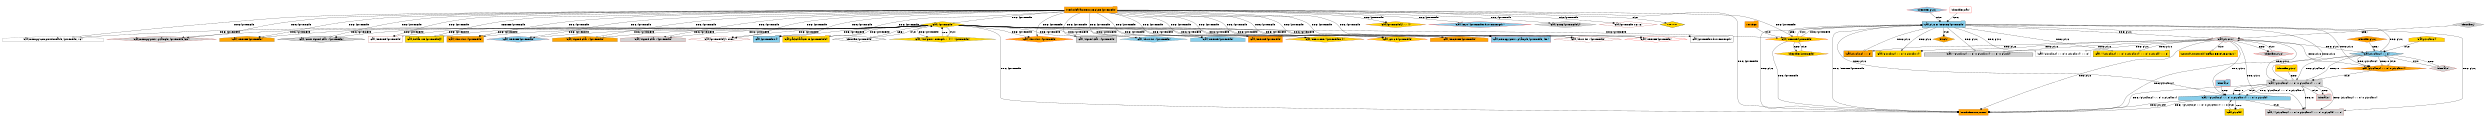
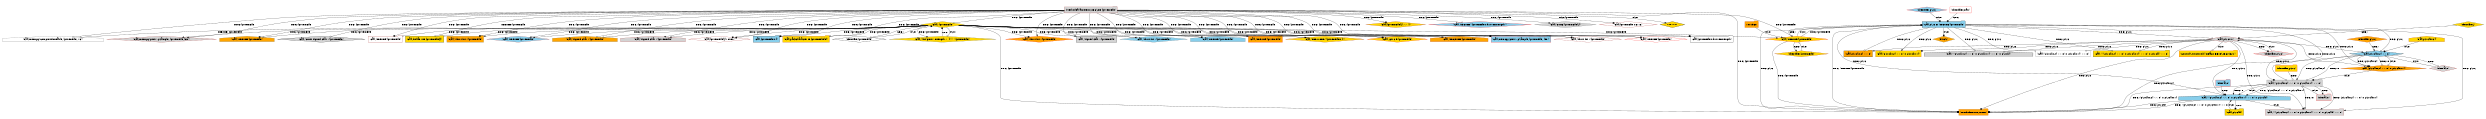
  digraph {
    node [color=brown fillcolor=gold shape=diamond style=filled]
    edge [arrowhead=odot]
    n1 [color=black fillcolor=skyblue label="(Call,(((pSrc[k+2] << 8) + pSrc[k+1]) << 8) + pSrc[k])" shape=house]
    n2 [fillcolor=lightgrey label="(Call,((((pSrc[k+2] << 8) + pSrc[k+1]) << 8) + pSrc[k]) << 8)" shape=folder]
    n3 [fillcolor=orange label="(MethodReturn,UINT)" shape=folder]
    n4 [color=black label="(Call,pSrc[k])" shape=folder]
    n5 [color=gray40 fillcolor=lightgrey label="(Call,((pSrc[k+2] << 8) + pSrc[k+1]) << 8)" shape=folder]
    n6 [color=red fillcolor=lightgrey label="(Literal,8)" shape=folder]
    n7 [color=black fillcolor=skyblue label="(Call,pSrc[k+2] << 8)"]
    n8 [fillcolor=lightgrey label="(Literal,8)"]
    n9 [fillcolor=orange label="(Call,(pSrc[k+2] << 8) + pSrc[k+1])"]
    n10 [fillcolor=lightgrey label="(Call,pSrc++)"]
    n11 [color=red fillcolor=lightgrey label="(Identifier,pSrc)"]
    n12 [label="(Call,(pSrc[j+2] << 8) + pSrc[j+1])" shape=folder]
    n13 [color=black fillcolor=lightgrey label="(Call,(((pSrc[j+2] << 8) + pSrc[j+1]) << 8) + pSrc[j])" shape=house]
    n14 [color=gray40 fillcolor=white label="(Call,((pSrc[j+2] << 8) + pSrc[j+1]) << 8)" shape=folder]
    n15 [color=black label="(Call,((((pSrc[j+2] << 8) + pSrc[j+1]) << 8) + pSrc[j]) << 8)" shape=folder]
    n16 [color=red label="(ControlStructure,if (nFlags == RS_PCM32S))" shape=folder]
    n17 [color=black fillcolor=orange label="(Call,pSrc[j+2] << 8)" shape=folder]
    n18 [color=black fillcolor=skyblue label="(Call,pSrc = (LPBYTE)lpMemFile)" shape=folder]
    n19 [color=red label="(Call,(LPBYTE)lpMemFile)"]
    n20 [color=gray40 fillcolor=orange label="(Block,)"]
    n21 [label="(Identifier,lpMemFile)"]
    n22 [color=gray40 label="(Call,!lpMemFile)"]
    n23 [fillcolor=skyblue label="(Call,(LPBYTE)lpMemFile)"]
    n24 [fillcolor=lightgrey label="(Call,(signed char *)lpMemFile)" shape=house]
    n25 [color=black fillcolor=skyblue label="(Call,lpMemFile+4)" shape=folder]
    n26 [color=red fillcolor=orange label="(Call,(short int *)lpMemFile)"]
    n27 [color=gray40 fillcolor=skyblue label="(Call,(short int *)lpMemFile)"]
    n28 [color=red fillcolor=orange label="(Call,(LPBYTE)lpMemFile)" shape=folder]
    n29 [color=red label="(Call,*psrc = lpMemFile)"]
    n30 [fillcolor=orange label="(Call,(LPCBYTE)lpMemFile)" shape=house]
    n31 [color=gray40 label="(Call,((int)pIns->nLength < 4) || (!lpMemFile))"]
    n32 [color=gray40 fillcolor=white label="(Call,memcpy(CompressionTable, lpMemFile, 16))" shape=house]
    n33 [fillcolor=lightgrey label="(Call,memcpy(pIns->pSample, lpMemFile, len))"]
    n34 [color=gray40 fillcolor=orange label="(Call,(LPBYTE)lpMemFile)" shape=house]
    n35 [color=black fillcolor=lightgrey label="(Call,(const signed char *)lpMemFile)"]
    n36 [fillcolor=white label="(Call,(LPBYTE)lpMemFile)" shape=folder]
    n37 [color=black label="(Call,delta8 += lpMemFile[j])" shape=folder]
    n38 [color=gray40 fillcolor=orange label="(Call,(short int *)lpMemFile)" shape=folder]
    n39 [color=gray40 fillcolor=orange label="(Call,(signed char *)lpMemFile)" shape=house]
    n40 [fillcolor=white label="(Call,lpMemFile[j] - 0x80)"]
    n41 [label="(Call,packcharacter = lpMemFile[8])" shape=folder]
    n42 [color=black fillcolor=lightgrey label="(Call,(signed char *)lpMemFile)" shape=folder]
    n43 [color=gray40 fillcolor=skyblue label="(Call,(LPBYTE)lpMemFile)" shape=house]
    n44 [label="(Call,(LPDWORD)(lpMemFile+4))"]
    n45 [color=black fillcolor=white label="(Identifier,lpMemFile)"]
    n46 [color=red fillcolor=skyblue label="(Call,memcpy(pIns->pSample, lpMemFile, len))" shape=folder]
    n47 [fillcolor=white label="(Call,(short int *)lpMemFile)"]
    n48 [color=red fillcolor=white label="(Call,(LPBYTE)lpMemFile)"]
-   n49 [fillcolor=orange label="(MethodParameterIn,LPCSTR lpMemFile)" shape=folder]
+   n49 [fillcolor=lightgrey label="(MethodParameterIn,LPCSTR lpMemFile)" shape=folder]
    n50 [color=black fillcolor=white label="(Call,lpMemFile+dwMemLength)" shape=folder]
    n51 [label="(Call,lpMemFile[j] >> 4)"]
-   n52 [color=red fillcolor=skyblue label="(Call,(PCM)(lpMemFile+dwMemLength))"]
+   n52 [color=red fillcolor=skyblue label="(Call,(LPBYTE)(lpMemFile+dwMemLength))"]
    n53 [color=gray40 fillcolor=lightgrey label="(Call,(BYTE)lpMemFile[j])"]
    n54 [fillcolor=white label="(Call,lpMemFile += 16)"]
    n55 [color=black label=1001101]
    n56 [color=red fillcolor=skyblue label="(Literal,8)" shape=folder]
    n57 [label="(Call,pSrc[k+2])" shape=house]
-   n58 [color=gray40 fillcolor=lightgrey label="(Identifier,j)"]
+   n58 [color=gray40 label="(Identifier,j)"]
    n59 [color=red label="(Identifier,pSrc)" shape=folder]
    n60 [fillcolor=orange label="(Identifier,pSrc)"]
    n61 [color=red fillcolor=skyblue label="(Identifier,pSrc)"]
    n62 [color=red fillcolor=white label="(Identifier,max)" shape=folder]
    1001568 [fillcolor=orange shape=folder]
    n1 -> n2 [label="AST: "]
    n1 -> n3 [label="DDG: pSrc[k]"]
    n1 -> n3 [arrowhead=normal label="DDG: ((pSrc[k+2] << 8) + pSrc[k+1]) << 8"]
    n1 -> n4 [arrowhead=box label="CFG: "]
    n4 -> n1 [arrowhead=normal label="AST: "]
    n5 -> n1 [arrowhead=normal label="AST: "]
    n5 -> n1 [arrowhead=normal label="DDG: (pSrc[k+2] << 8) + pSrc[k+1]"]
    n5 -> n1 [arrowhead=normal label="DDG: 8"]
    n5 -> n2 [arrowhead=normal label="DDG: (pSrc[k+2] << 8) + pSrc[k+1]"]
    n5 -> n2 [arrowhead=normal label="DDG: 8"]
    n5 -> n3 [arrowhead=box label="DDG: (pSrc[k+2] << 8) + pSrc[k+1]"]
    n5 -> n6 [arrowhead=normal label="CFG: "]
    n6 -> n5 [label="AST: "]
    n7 -> n3 [arrowhead=box label="DDG: pSrc[k+2]"]
    n7 -> n5 [arrowhead=normal label="DDG: pSrc[k+2]"]
    n7 -> n5 [label="DDG: 8"]
    n7 -> n8 [label="CFG: "]
    n7 -> n9 [label="AST: "]
    n7 -> n9 [arrowhead=box label="DDG: pSrc[k+2]"]
    n7 -> n9 [label="DDG: 8"]
    n8 -> n7 [label="AST: "]
    n9 -> n5 [arrowhead=box label="AST: "]
    n10 -> n1 [arrowhead=normal label="DDG: pSrc"]
    n10 -> n2 [arrowhead=box label="DDG: pSrc"]
    n10 -> n3 [arrowhead=box label="DDG: pSrc"]
    n10 -> n5 [arrowhead=box label="DDG: pSrc"]
    n10 -> n7 [arrowhead=normal label="DDG: pSrc"]
    n10 -> n9 [label="DDG: pSrc"]
    n10 -> n11 [arrowhead=box label="CFG: "]
    n10 -> n12 [arrowhead=box label="DDG: pSrc"]
    n10 -> n13 [label="DDG: pSrc"]
    n10 -> n14 [label="DDG: pSrc"]
    n10 -> n15 [label="DDG: pSrc"]
    n10 -> n16 [label="AST: "]
    n10 -> n17 [arrowhead=normal label="DDG: pSrc"]
    n11 -> n10 [arrowhead=normal label="AST: "]
    n18 -> n1 [label="DDG: pSrc"]
    n18 -> n2 [arrowhead=normal label="DDG: pSrc"]
    n18 -> n3 [arrowhead=box label="DDG: (LPBYTE)lpMemFile"]
    n18 -> n3 [arrowhead=normal label="DDG: pSrc"]
    n18 -> n5 [label="DDG: pSrc"]
    n18 -> n7 [label="DDG: pSrc"]
    n18 -> n9 [arrowhead=box label="DDG: pSrc"]
    n18 -> n10 [label="DDG: pSrc"]
    n18 -> n12 [arrowhead=normal label="DDG: pSrc"]
    n18 -> n13 [label="DDG: pSrc"]
    n18 -> n14 [label="DDG: pSrc"]
    n18 -> n15 [label="DDG: pSrc"]
    n18 -> n17 [label="DDG: pSrc"]
    n18 -> n19 [label="CFG: "]
    n18 -> n20 [arrowhead=box label="AST: "]
    n19 -> n3 [arrowhead=box label="DDG: lpMemFile"]
    n19 -> n18 [arrowhead=box label="AST: "]
    n19 -> n18 [arrowhead=normal label="DDG: lpMemFile"]
    n19 -> n21 [arrowhead=normal label="CFG: "]
    n21 -> n19 [label="AST: "]
    n22 -> n3 [arrowhead=normal label="DDG: lpMemFile"]
    n22 -> n19 [arrowhead=normal label="DDG: lpMemFile"]
    n22 -> n23 [arrowhead=normal label="DDG: lpMemFile"]
    n22 -> n24 [arrowhead=normal label="DDG: lpMemFile"]
    n22 -> n25 [arrowhead=box label="DDG: lpMemFile"]
    n22 -> n26 [arrowhead=box label="DDG: lpMemFile"]
    n22 -> n27 [label="DDG: lpMemFile"]
    n22 -> n28 [arrowhead=normal label="DDG: lpMemFile"]
    n22 -> n29 [arrowhead=normal label="DDG: lpMemFile"]
    n22 -> n30 [label="DDG: lpMemFile"]
    n22 -> n31 [label="AST: "]
    n22 -> n31 [arrowhead=normal label="DDG: lpMemFile"]
-   n22 -> n32 [label="DDG: lpMemFile"]
+   n22 -> n32 [label="LPBYTE: lpMemFile"]
    n22 -> n33 [arrowhead=normal label="DDG: lpMemFile"]
    n22 -> n34 [label="DDG: lpMemFile"]
-   n22 -> n35 [arrowhead=box label="DDG: lpMemFile"]
+   n22 -> n50 [arrowhead=box label="DDG: lpMemFile"]
    n22 -> n36 [label="DDG: lpMemFile"]
    n22 -> n37 [label="DDG: lpMemFile"]
    n22 -> n38 [arrowhead=normal label="DDG: lpMemFile"]
    n22 -> n39 [label="DDG: lpMemFile"]
    n22 -> n40 [arrowhead=box label="DDG: lpMemFile"]
    n22 -> n41 [label="DDG: lpMemFile"]
    n22 -> n42 [label="DDG: lpMemFile"]
    n22 -> n43 [label="DDG: lpMemFile"]
    n22 -> n44 [arrowhead=normal label="DDG: lpMemFile"]
    n22 -> n45 [label="CFG: "]
    n22 -> n46 [arrowhead=box label="DDG: lpMemFile"]
    n22 -> n47 [label="DDG: lpMemFile"]
    n22 -> n48 [arrowhead=box label="DDG: lpMemFile"]
    n31 -> n22 [arrowhead=box label="CFG: "]
    n45 -> n22 [arrowhead=box label="AST: "]
    n49 -> n3 [arrowhead=box label="DDG: lpMemFile"]
    n49 -> n19 [label="DDG: lpMemFile"]
    n49 -> n22 [label="DDG: lpMemFile"]
    n49 -> n23 [arrowhead=normal label="DDG: lpMemFile"]
    n49 -> n24 [arrowhead=normal label="DDG: lpMemFile"]
    n49 -> n25 [arrowhead=normal label="DDG: lpMemFile"]
    n49 -> n26 [arrowhead=normal label="DDG: lpMemFile"]
    n49 -> n27 [arrowhead=normal label="DDG: lpMemFile"]
    n49 -> n28 [label="DDG: lpMemFile"]
    n49 -> n29 [arrowhead=box label="DDG: lpMemFile"]
    n49 -> n30 [arrowhead=normal label="DDG: lpMemFile"]
    n49 -> n32 [label="DDG: lpMemFile"]
    n49 -> n33 [arrowhead=normal label="DDG: lpMemFile"]
    n49 -> n34 [arrowhead=box label="DDG: lpMemFile"]
    n49 -> n35 [label="DDG: lpMemFile"]
    n49 -> n36 [arrowhead=box label="DDG: lpMemFile"]
    n49 -> n37 [label="LPBYTE: lpMemFile"]
    n49 -> n38 [arrowhead=box label="DDG: lpMemFile"]
    n49 -> n39 [label="DDG: lpMemFile"]
    n49 -> n40 [arrowhead=box label="DDG: lpMemFile"]
    n49 -> n41 [label="DDG: lpMemFile"]
    n49 -> n42 [arrowhead=normal label="DDG: lpMemFile"]
    n49 -> n43 [arrowhead=box label="DDG: lpMemFile"]
    n49 -> n44 [arrowhead=normal label="DDG: lpMemFile"]
    n49 -> n46 [arrowhead=box label="DDG: lpMemFile"]
    n49 -> n47 [arrowhead=box label="DDG: lpMemFile"]
    n49 -> n48 [label="DDG: lpMemFile"]
    n49 -> n50 [arrowhead=box label="DDG: lpMemFile"]
    n49 -> n51 [arrowhead=box label="DDG: lpMemFile"]
    n49 -> n52 [label="DDG: lpMemFile"]
    n49 -> n53 [arrowhead=normal label="DDG: lpMemFile"]
    n49 -> n54 [arrowhead=box label="AST: lpMemFile"]
    n49 -> n55 [arrowhead=normal label="AST: "]
    n56 -> n1 [arrowhead=box label="CFG: "]
    n57 -> n7 [arrowhead=box label="AST: "]
    n58 -> n10 [arrowhead=box label="CFG: "]
    n59 -> n5 [label="CFG: "]
    n60 -> n7 [arrowhead=normal label="CFG: "]
    n61 -> n18 [arrowhead=box label="AST: "]
    n62 -> n18 [arrowhead=box label="CFG: "]
    1001568 -> n19 [arrowhead=normal label="AST: "]
  }
